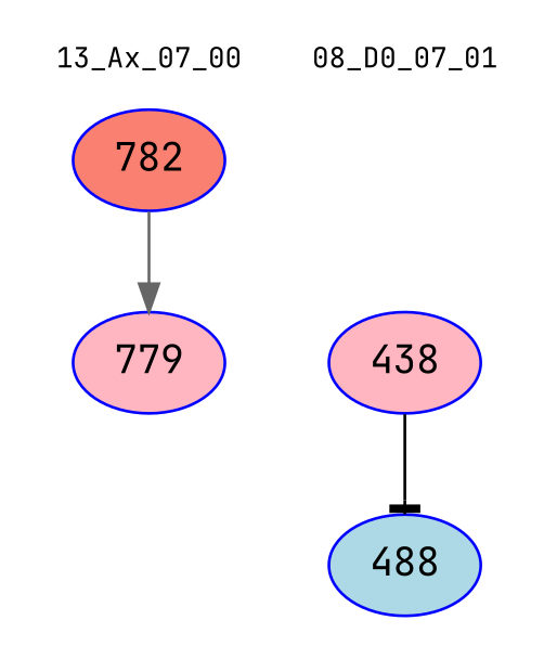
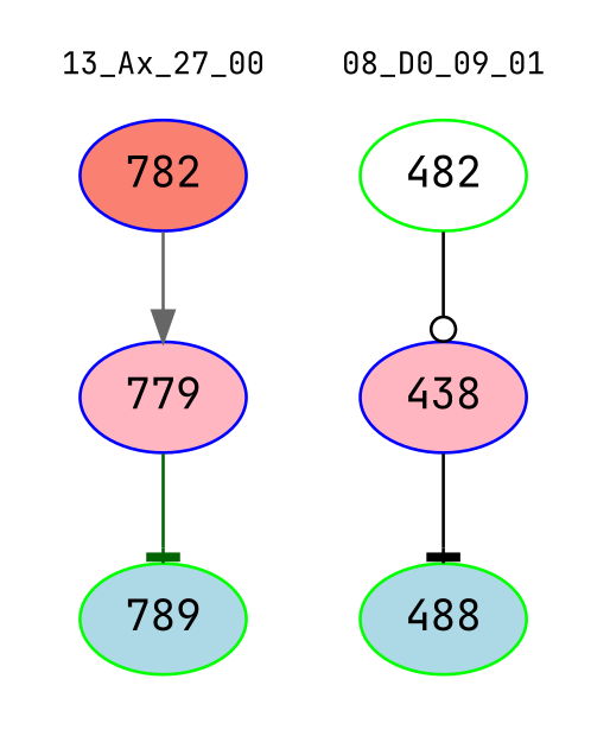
  digraph {
    fontname="JetBrains Mono"
    node [color=blue fillcolor=lightpink fontname="JetBrains Mono" style=filled]
    edge [arrowhead=tee color=black fontname="JetBrains Mono"]
    n1 [fillcolor=salmon label=782]
    n2 [label=779]
+   n3 [color=green fillcolor=lightblue label=789]
+   n4 [color=green fillcolor=white label=482]
    n5 [label=438]
-   n6 [fillcolor=lightblue label=488]
+   n6 [color=green fillcolor=lightblue label=488]
    subgraph cluster_1 {
      color=white
      fontsize=10
-     label="13_Ax_07_00"
+     label="13_Ax_27_00"
      n1
      n2
+     n3
    }
    subgraph cluster_2 {
      color=white
      fontsize=10
-     label="08_D0_07_01"
+     label="08_D0_09_01"
+     n4
      n5
      n6
    }
    n1 -> n2 [arrowhead=normal color=gray40]
+   n2 -> n3 [color=darkgreen]
+   n4 -> n5 [arrowhead=odot]
    n5 -> n6
  }
